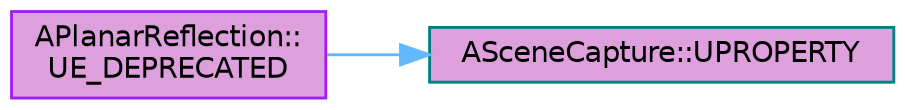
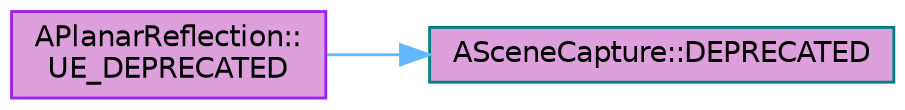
  digraph {
    rankdir=LR
    node [fillcolor=plum fontname=Helvetica fontsize=10 shape=box style=filled]
    n1 [color=purple fontcolor=black height=0.2 label="APlanarReflection::\lUE_DEPRECATED" width=0.4]
-   n2 [color=teal height=0.2 label="ASceneCapture::UPROPERTY" width=0.4]
+   n2 [color=teal height=0.2 label="ASceneCapture::DEPRECATED" width=0.4]
    n1 -> n2 [color=steelblue1 fontname=Helvetica fontsize=10 labelfontname=Helvetica labelfontsize=10 style=solid]
  }
